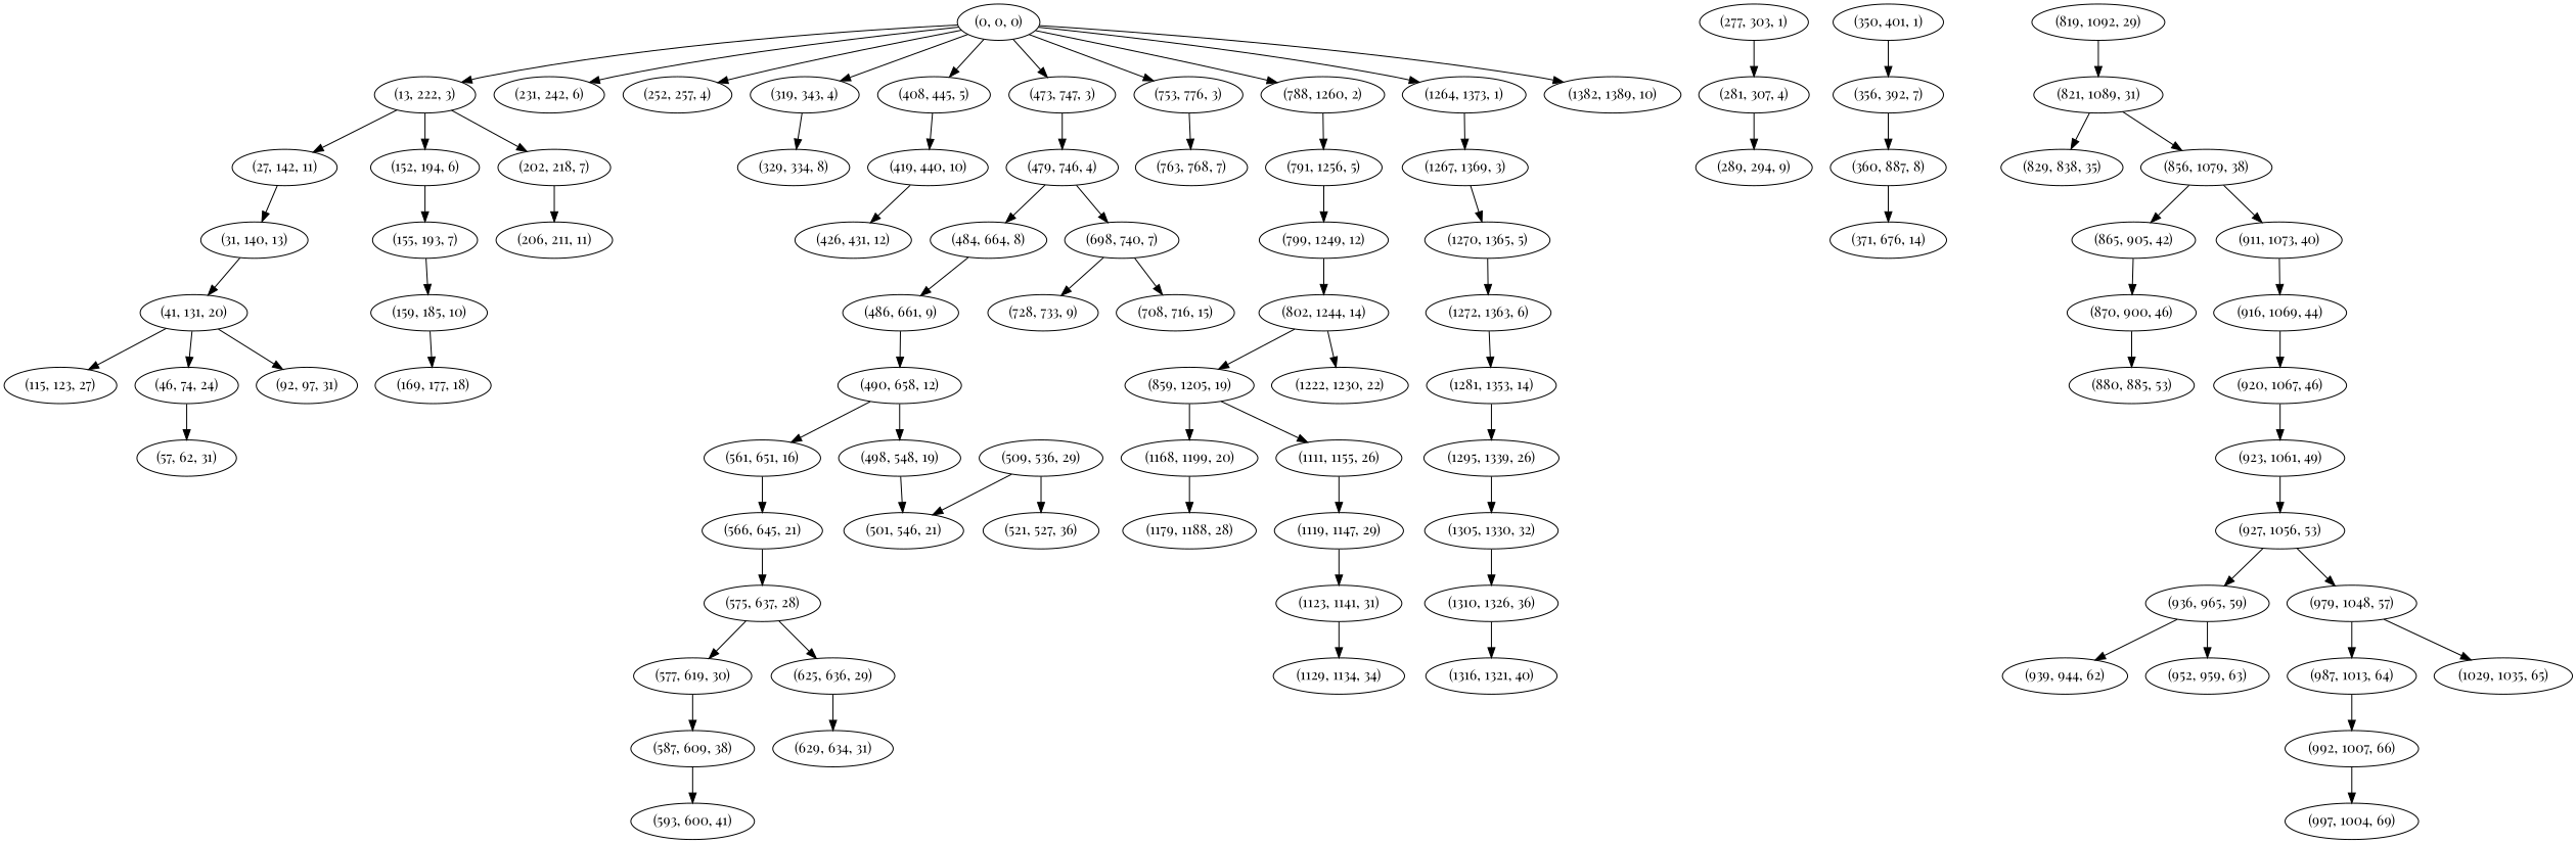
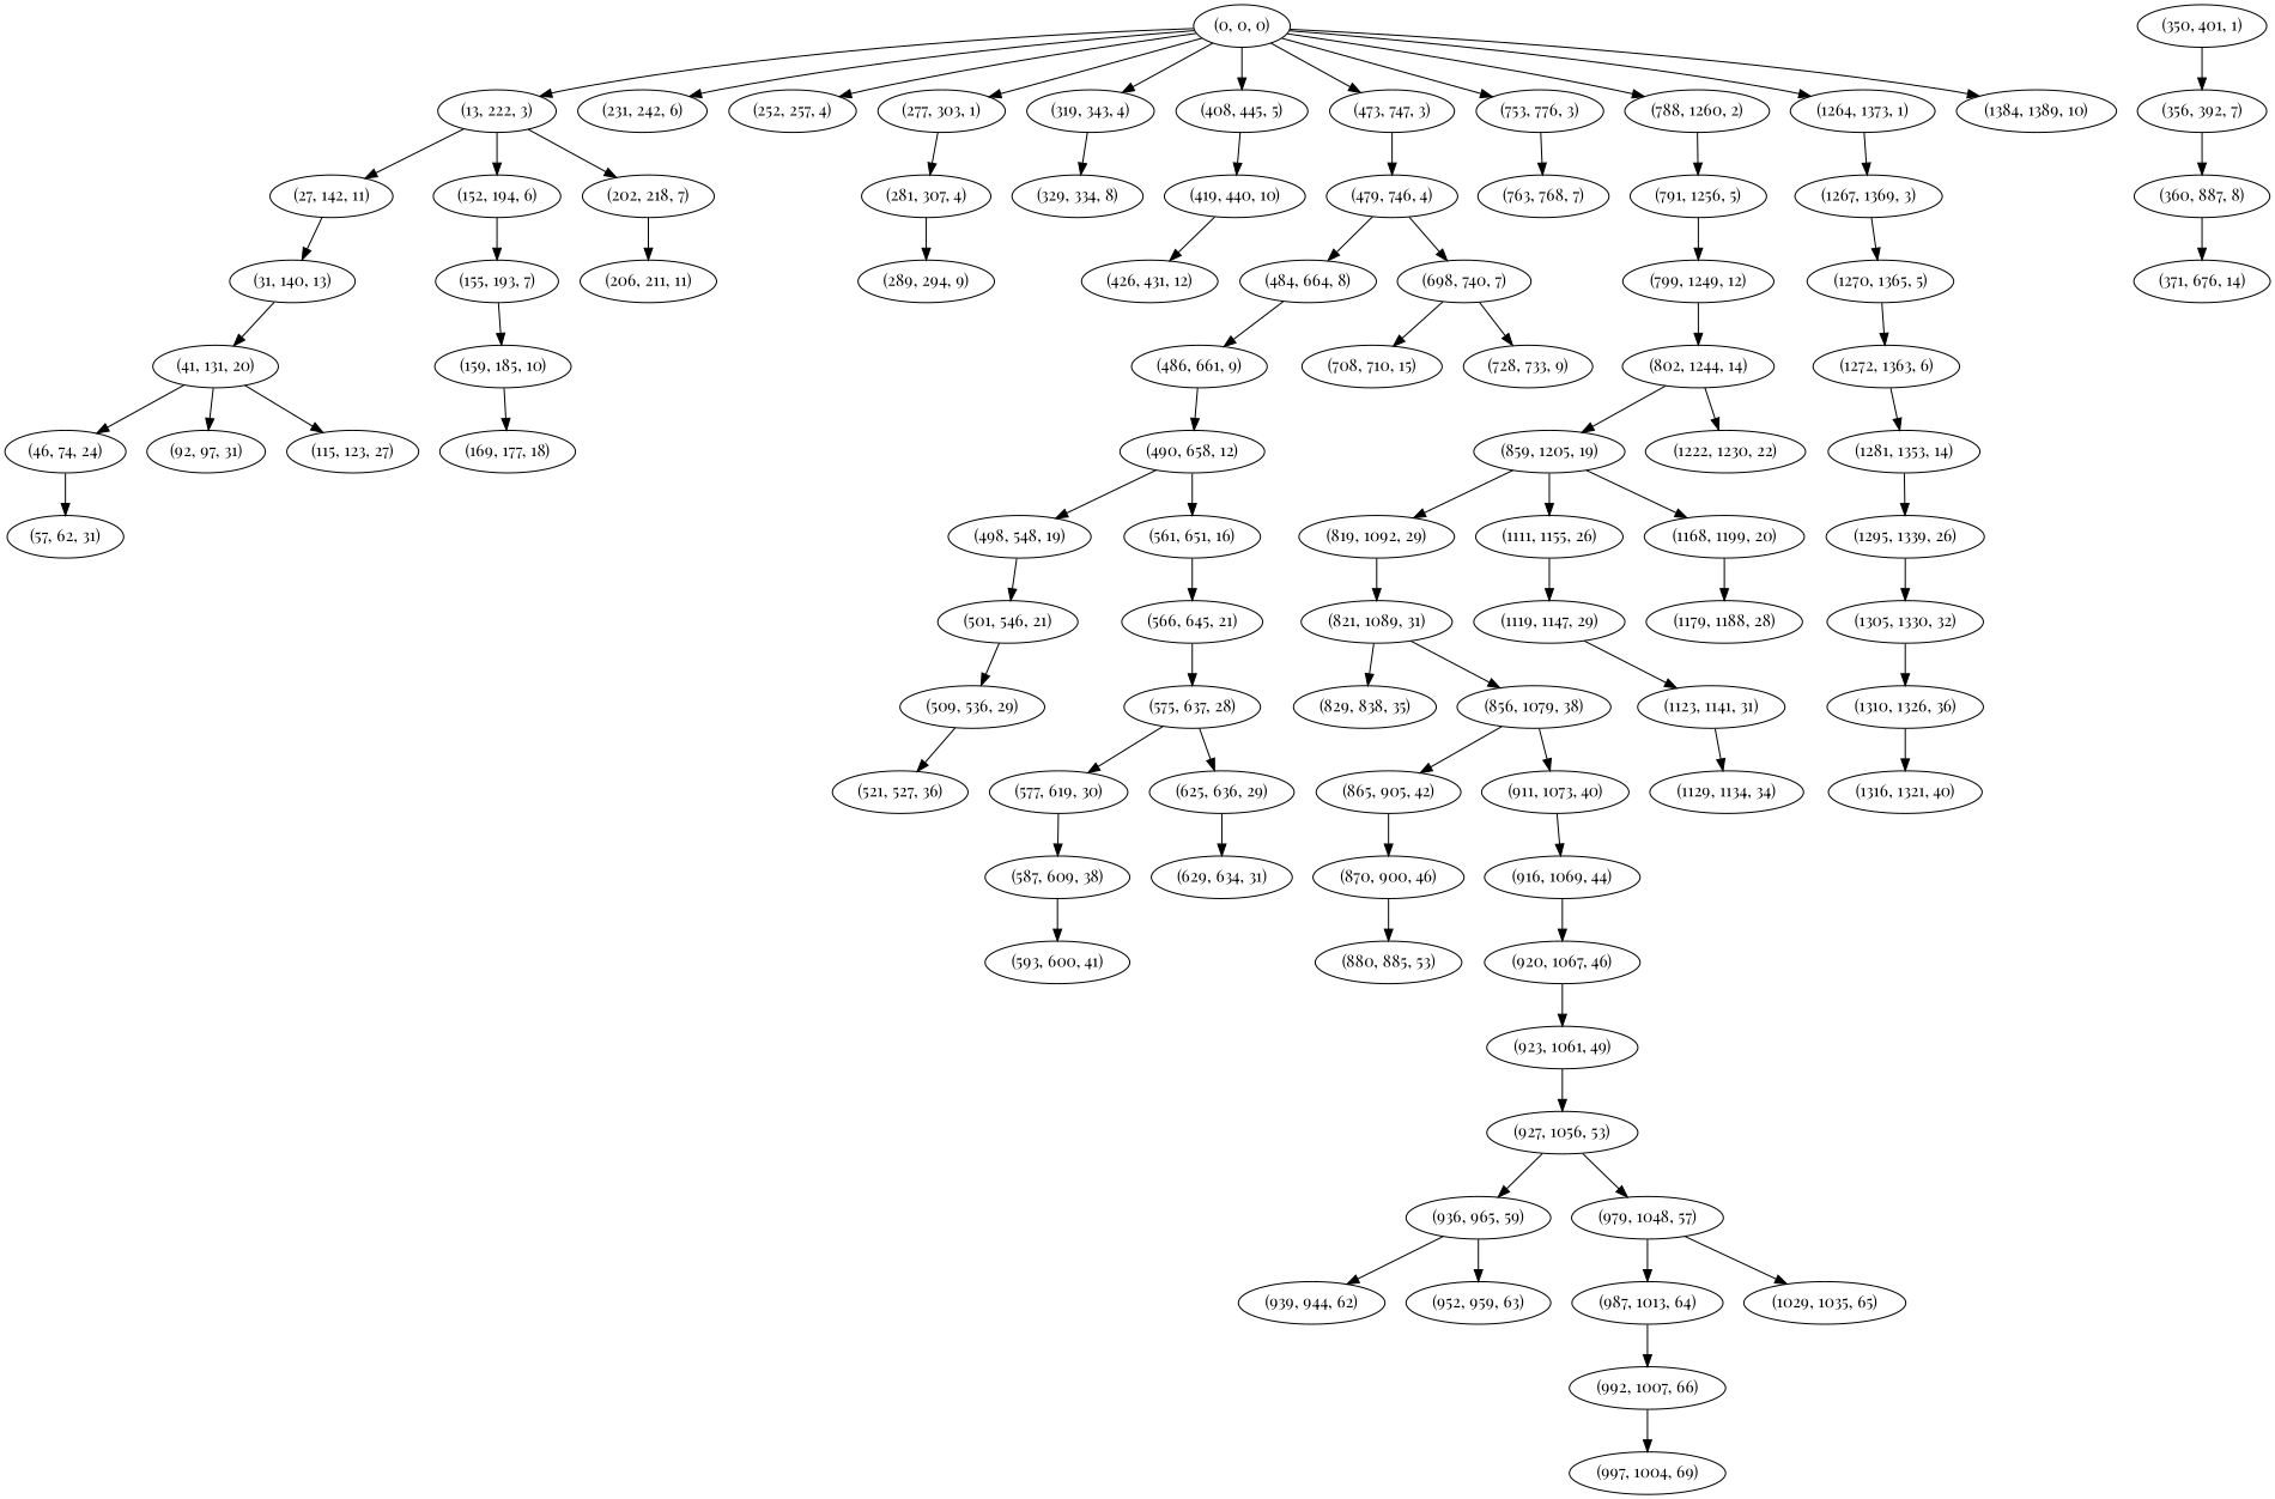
  digraph {
    fontname="Playfair Display"
    node [fontname="Playfair Display"]
    edge [fontname="Playfair Display"]
    "(0, 0, 0)"
    "(13, 222, 3)"
    "(231, 242, 6)"
    "(252, 257, 4)"
    "(277, 303, 1)"
    "(319, 343, 4)"
    "(408, 445, 5)"
    "(473, 747, 3)"
    "(753, 776, 3)"
    "(788, 1260, 2)"
    "(1264, 1373, 1)"
-   "(1384, 1389, 10)" [label="(1382, 1389, 10)"]
+   "(1384, 1389, 10)"
    "(27, 142, 11)"
    "(152, 194, 6)"
    "(202, 218, 7)"
    n16 [label="(281, 307, 4)"]
    "(329, 334, 8)"
    "(350, 401, 1)"
    "(356, 392, 7)"
    "(419, 440, 10)"
    "(479, 746, 4)"
    "(763, 768, 7)"
    "(791, 1256, 5)"
    "(1267, 1369, 3)"
    "(31, 140, 13)"
    "(155, 193, 7)"
    "(206, 211, 11)"
    "(41, 131, 20)"
    "(46, 74, 24)"
    "(92, 97, 31)"
    n31 [label="(115, 123, 27)"]
    "(57, 62, 31)"
    "(159, 185, 10)"
    "(169, 177, 18)"
    "(289, 294, 9)"
    n36 [label="(360, 887, 8)"]
    n37 [label="(371, 676, 14)"]
    "(426, 431, 12)"
    "(484, 664, 8)"
    "(698, 740, 7)"
    "(486, 661, 9)"
-   "(708, 716, 15)"
+   "(708, 716, 15)" [label="(708, 710, 15)"]
    "(728, 733, 9)"
    "(490, 658, 12)"
    "(498, 548, 19)"
    "(561, 651, 16)"
    "(501, 546, 21)"
    "(566, 645, 21)"
    "(509, 536, 29)"
    "(521, 527, 36)"
    "(575, 637, 28)"
    "(577, 619, 30)"
    "(625, 636, 29)"
    "(587, 609, 38)"
    "(629, 634, 31)"
    "(593, 600, 41)"
    "(799, 1249, 12)"
    "(802, 1244, 14)"
    n59 [label="(859, 1205, 19)"]
    "(1222, 1230, 22)"
    "(819, 1092, 29)"
    "(1111, 1155, 26)"
    "(1168, 1199, 20)"
    "(821, 1089, 31)"
    "(1119, 1147, 29)"
    "(1179, 1188, 28)"
    "(829, 838, 35)"
    "(856, 1079, 38)"
    "(865, 905, 42)"
    "(911, 1073, 40)"
    "(870, 900, 46)"
    "(916, 1069, 44)"
    "(880, 885, 53)"
    "(920, 1067, 46)"
    "(923, 1061, 49)"
    "(927, 1056, 53)"
    "(936, 965, 59)"
    "(979, 1048, 57)"
    "(939, 944, 62)"
    "(952, 959, 63)"
    "(987, 1013, 64)"
    "(1029, 1035, 65)"
    "(992, 1007, 66)"
    "(997, 1004, 69)"
    "(1123, 1141, 31)"
    "(1129, 1134, 34)"
    "(1270, 1365, 5)"
    "(1272, 1363, 6)"
    "(1281, 1353, 14)"
    "(1295, 1339, 26)"
    "(1305, 1330, 32)"
    "(1310, 1326, 36)"
    "(1316, 1321, 40)"
    "(0, 0, 0)" -> "(13, 222, 3)"
    "(0, 0, 0)" -> "(231, 242, 6)"
    "(0, 0, 0)" -> "(252, 257, 4)"
+   "(0, 0, 0)" -> "(277, 303, 1)"
    "(0, 0, 0)" -> "(319, 343, 4)"
    "(0, 0, 0)" -> "(408, 445, 5)"
    "(0, 0, 0)" -> "(473, 747, 3)"
    "(0, 0, 0)" -> "(753, 776, 3)"
    "(0, 0, 0)" -> "(788, 1260, 2)"
    "(0, 0, 0)" -> "(1264, 1373, 1)"
    "(0, 0, 0)" -> "(1384, 1389, 10)"
    "(13, 222, 3)" -> "(27, 142, 11)"
    "(13, 222, 3)" -> "(152, 194, 6)"
    "(13, 222, 3)" -> "(202, 218, 7)"
    "(277, 303, 1)" -> n16
    "(319, 343, 4)" -> "(329, 334, 8)"
    "(408, 445, 5)" -> "(419, 440, 10)"
    "(473, 747, 3)" -> "(479, 746, 4)"
    "(753, 776, 3)" -> "(763, 768, 7)"
    "(788, 1260, 2)" -> "(791, 1256, 5)"
    "(1264, 1373, 1)" -> "(1267, 1369, 3)"
    "(27, 142, 11)" -> "(31, 140, 13)"
    "(152, 194, 6)" -> "(155, 193, 7)"
    "(202, 218, 7)" -> "(206, 211, 11)"
    n16 -> "(289, 294, 9)"
    "(350, 401, 1)" -> "(356, 392, 7)"
    "(356, 392, 7)" -> n36
    "(419, 440, 10)" -> "(426, 431, 12)"
    "(479, 746, 4)" -> "(484, 664, 8)"
    "(479, 746, 4)" -> "(698, 740, 7)"
    "(791, 1256, 5)" -> "(799, 1249, 12)"
    "(1267, 1369, 3)" -> "(1270, 1365, 5)"
    "(31, 140, 13)" -> "(41, 131, 20)"
    "(155, 193, 7)" -> "(159, 185, 10)"
    "(41, 131, 20)" -> "(46, 74, 24)"
    "(41, 131, 20)" -> "(92, 97, 31)"
    "(41, 131, 20)" -> n31
    "(46, 74, 24)" -> "(57, 62, 31)"
    "(159, 185, 10)" -> "(169, 177, 18)"
    n36 -> n37
    "(484, 664, 8)" -> "(486, 661, 9)"
    "(698, 740, 7)" -> "(708, 716, 15)"
    "(698, 740, 7)" -> "(728, 733, 9)"
    "(486, 661, 9)" -> "(490, 658, 12)"
    "(490, 658, 12)" -> "(498, 548, 19)"
    "(490, 658, 12)" -> "(561, 651, 16)"
    "(498, 548, 19)" -> "(501, 546, 21)"
    "(561, 651, 16)" -> "(566, 645, 21)"
-   "(509, 536, 29)" -> "(501, 546, 21)"
+   "(501, 546, 21)" -> "(509, 536, 29)"
    "(566, 645, 21)" -> "(575, 637, 28)"
    "(509, 536, 29)" -> "(521, 527, 36)"
    "(575, 637, 28)" -> "(577, 619, 30)"
    "(575, 637, 28)" -> "(625, 636, 29)"
    "(577, 619, 30)" -> "(587, 609, 38)"
    "(625, 636, 29)" -> "(629, 634, 31)"
    "(587, 609, 38)" -> "(593, 600, 41)"
    "(799, 1249, 12)" -> "(802, 1244, 14)"
    "(802, 1244, 14)" -> n59
    "(802, 1244, 14)" -> "(1222, 1230, 22)"
+   n59 -> "(819, 1092, 29)"
    n59 -> "(1111, 1155, 26)"
    n59 -> "(1168, 1199, 20)"
    "(819, 1092, 29)" -> "(821, 1089, 31)"
    "(1111, 1155, 26)" -> "(1119, 1147, 29)"
    "(1168, 1199, 20)" -> "(1179, 1188, 28)"
    "(821, 1089, 31)" -> "(829, 838, 35)"
    "(821, 1089, 31)" -> "(856, 1079, 38)"
    "(1119, 1147, 29)" -> "(1123, 1141, 31)"
    "(856, 1079, 38)" -> "(865, 905, 42)"
    "(856, 1079, 38)" -> "(911, 1073, 40)"
    "(865, 905, 42)" -> "(870, 900, 46)"
    "(911, 1073, 40)" -> "(916, 1069, 44)"
    "(870, 900, 46)" -> "(880, 885, 53)"
    "(916, 1069, 44)" -> "(920, 1067, 46)"
    "(920, 1067, 46)" -> "(923, 1061, 49)"
    "(923, 1061, 49)" -> "(927, 1056, 53)"
    "(927, 1056, 53)" -> "(936, 965, 59)"
    "(927, 1056, 53)" -> "(979, 1048, 57)"
    "(936, 965, 59)" -> "(939, 944, 62)"
    "(936, 965, 59)" -> "(952, 959, 63)"
    "(979, 1048, 57)" -> "(987, 1013, 64)"
    "(979, 1048, 57)" -> "(1029, 1035, 65)"
    "(987, 1013, 64)" -> "(992, 1007, 66)"
    "(992, 1007, 66)" -> "(997, 1004, 69)"
    "(1123, 1141, 31)" -> "(1129, 1134, 34)"
    "(1270, 1365, 5)" -> "(1272, 1363, 6)"
    "(1272, 1363, 6)" -> "(1281, 1353, 14)"
    "(1281, 1353, 14)" -> "(1295, 1339, 26)"
    "(1295, 1339, 26)" -> "(1305, 1330, 32)"
    "(1305, 1330, 32)" -> "(1310, 1326, 36)"
    "(1310, 1326, 36)" -> "(1316, 1321, 40)"
  }
